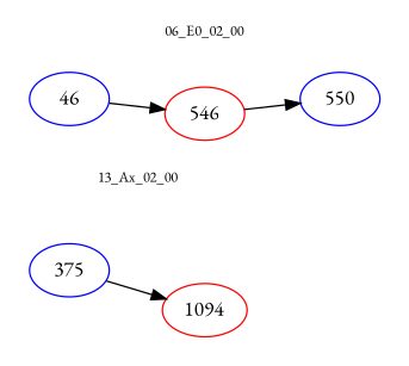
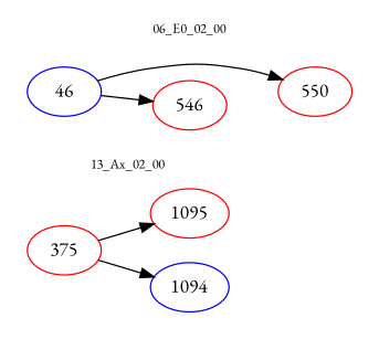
  digraph {
    fontname="EB Garamond"
    rankdir=LR
    node [color=red fontname="EB Garamond"]
    edge [color=black fontname="EB Garamond"]
-   n1 [color=blue label=375]
-   n2 [label=1094]
+   n1 [label=375]
+   n2 [color=blue label=1094]
+   n3 [label=1095]
    n4 [color=blue label=46]
    n5 [label=546]
-   n6 [color=blue label=550]
+   n6 [label=550]
    subgraph cluster_1 {
      color=white
      fontsize=10
      label="13_Ax_02_00"
      n1
      n2
+     n3
    }
    subgraph cluster_2 {
      color=white
      fontsize=10
      label="06_E0_02_00"
      n4
      n5
      n6
    }
    n1 -> n2
+   n1 -> n3
    n4 -> n5
-   n5 -> n6
+   n4 -> n6
  }
